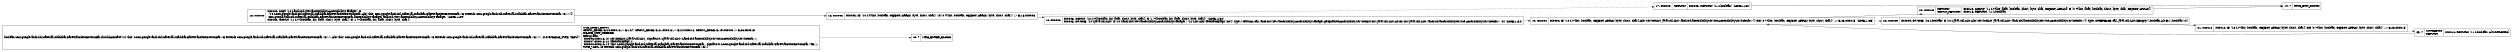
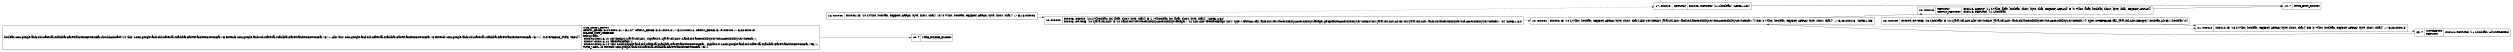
  digraph {
    fontname="DejaVu Serif"
    rankdir=LR
    node [fontname="DejaVu Serif" shape=record]
    edge [fontname="DejaVu Serif"]
-   n1 [label="{13\:\ ?|MTH_ENTER_BLOCK\l}"]
-   n2 [label="{15\:\ 0x0000|0x0000: IGET  (r0 I:android.view.accessibility.AccessibilityManager) = \l  (r4 I:com.google.android.material.snackbar.BaseTransientBottomBar A[D('this' com.google.android.material.snackbar.BaseTransientBottomBar\<B extends com.google.android.material.snackbar.BaseTransientBottomBar\<B\>\>)])\l com.google.android.material.snackbar.BaseTransientBottomBar.accessibilityManager android.view.accessibility.AccessibilityManager  (LINE:1129)\l0x0002: CONST  (r1 I:??[boolean, int, float, short, byte, char]) = (1 ??[boolean, int, float, short, byte, char]) \l}"]
+   n1 [label="{13\:\ ?|MTH_INLINE_BLOCK\l}"]
    n3 [label="{16\:\ 0x0003|0x0003: IF  (r0 I:??[int, boolean, OBJECT, ARRAY, byte, short, char]) != (0 ??[int, boolean, OBJECT, ARRAY, byte, short, char])  \-\> B:18:0x0006 \l}"]
    n4 [label="{17\:\ 0x0005|RETURN\l|0x0005: RETURN  (r1 I:boolean)  (LINE:1130)\l}"]
    n5 [label="{18\:\ 0x0006|0x0006: CONST  (r2 I:??[boolean, int, float, short, byte, char]) = (1 ??[boolean, int, float, short, byte, char])  (LINE:1132)\l0x0008: INVOKE  (r0 I:java.util.List) = (r0 I:android.view.accessibility.AccessibilityManager), (r2 I:int A[D('feedbackFlags' int)]) type: VIRTUAL call: android.view.accessibility.AccessibilityManager.getEnabledAccessibilityServiceList(int):java.util.List A[MD:(int):java.util.List\<android.accessibilityservice.AccessibilityServiceInfo\> (c)] (LINE:1134)\l}"]
    n6 [label="{14\:\ ?|ORIG_EXIT_BLOCK\l}"]
    n7 [label="{19\:\ 0x000c|0x000c: IF  (r0 I:??[int, boolean, OBJECT, ARRAY, byte, short, char] A[D('serviceList' java.util.List\<android.accessibilityservice.AccessibilityServiceInfo\>)]) == (0 ??[int, boolean, OBJECT, ARRAY, byte, short, char])  \-\> B:23:0x0015  (LINE:1135)\l}"]
    n8 [label="{20\:\ 0x000e|0x000e: INVOKE  (r3 I:boolean) = (r0 I:java.util.List A[D('serviceList' java.util.List\<android.accessibilityservice.AccessibilityServiceInfo\>)]) type: INTERFACE call: java.util.List.isEmpty():boolean A[MD:():boolean (c)]\l}"]
    n9 [label="{23\:\ 0x0015|RETURN\lCONST_RETURN\l|0x0015: CONST  (r1 I:??[int, float, boolean, short, byte, char, OBJECT, ARRAY]) = (0 ??[int, float, boolean, short, byte, char, OBJECT, ARRAY]) \l0x0016: RETURN  (r1 I:boolean) \l}"]
    n10 [label="{21\:\ 0x0012|0x0012: IF  (r3 I:??[int, boolean, OBJECT, ARRAY, byte, short, char]) == (0 ??[int, boolean, OBJECT, ARRAY, byte, short, char])  \-\> B:23:0x0015 \l}"]
    n11 [label="{25\:\ ?|SYNTHETIC\lRETURN\l|0x0016: RETURN  (r1 I:boolean) A[SYNTHETIC]\l}"]
    n12 [label="{boolean com.google.android.material.snackbar.BaseTransientBottomBar.shouldAnimate((r4 'this' I:com.google.android.material.snackbar.BaseTransientBottomBar\<B extends com.google.android.material.snackbar.BaseTransientBottomBar\<B\>\> A[D('this' com.google.android.material.snackbar.BaseTransientBottomBar\<B extends com.google.android.material.snackbar.BaseTransientBottomBar\<B\>\>), IMMUTABLE_TYPE, THIS]))  | USE_LINES_HINTS\lCROSS_EDGE: B:24:0x0016 \-\> B:14:?, CROSS_EDGE: B:21:0x0012 \-\> B:24:0x0016, CROSS_EDGE: B:19:0x000c \-\> B:23:0x0015\lINLINE_NOT_NEEDED\lDebug Info:\l  0x000c\-0x0016: r0 'serviceList' Ljava\/util\/List;, signature: Ljava\/util\/List\<Landroid\/accessibilityservice\/AccessibilityServiceInfo;\>;\l  0x0007\-0x0016: r2 'feedbackFlags' I\l  0x0000\-0x0016: r4 'this' Lcom\/google\/android\/material\/snackbar\/BaseTransientBottomBar;, signature: Lcom\/google\/android\/material\/snackbar\/BaseTransientBottomBar\<TB;\>;\lTYPE_VARS: [B extends com.google.android.material.snackbar.BaseTransientBottomBar\<B\>]\l}"]
-   n2 -> n3
    n3 -> n4 [style=dashed]
    n3 -> n5
    n4 -> n6
    n5 -> n7
-   n7 -> n8 [style=dashed]
+   n7 -> n10 [style=dashed]
    n7 -> n9
    n8 -> n10
    n9 -> n6
    n10 -> n11 [style=dashed]
    n11 -> n7
    n12 -> n1
  }
